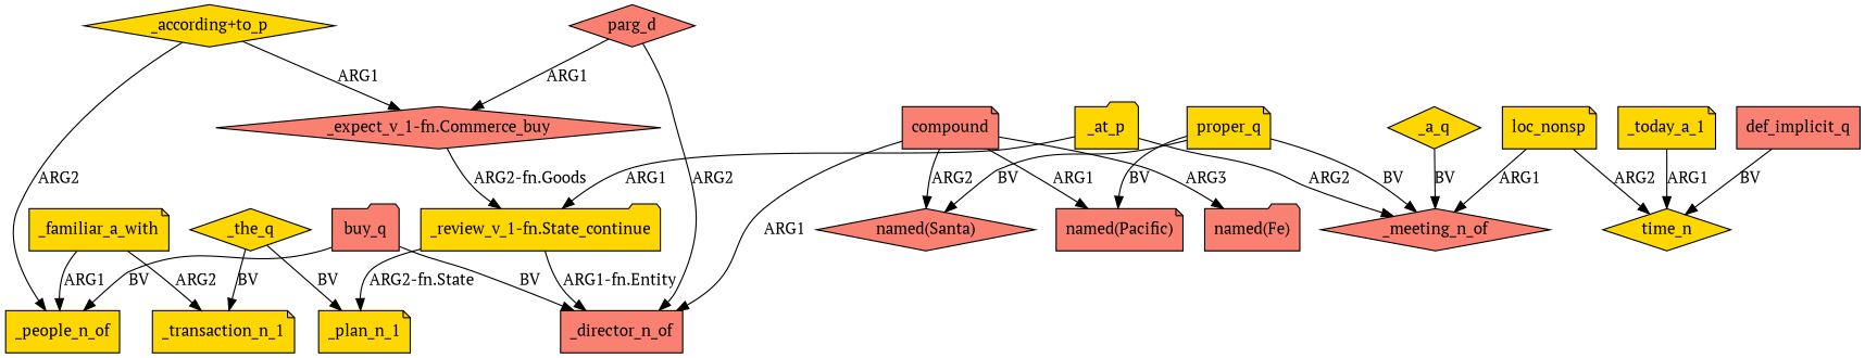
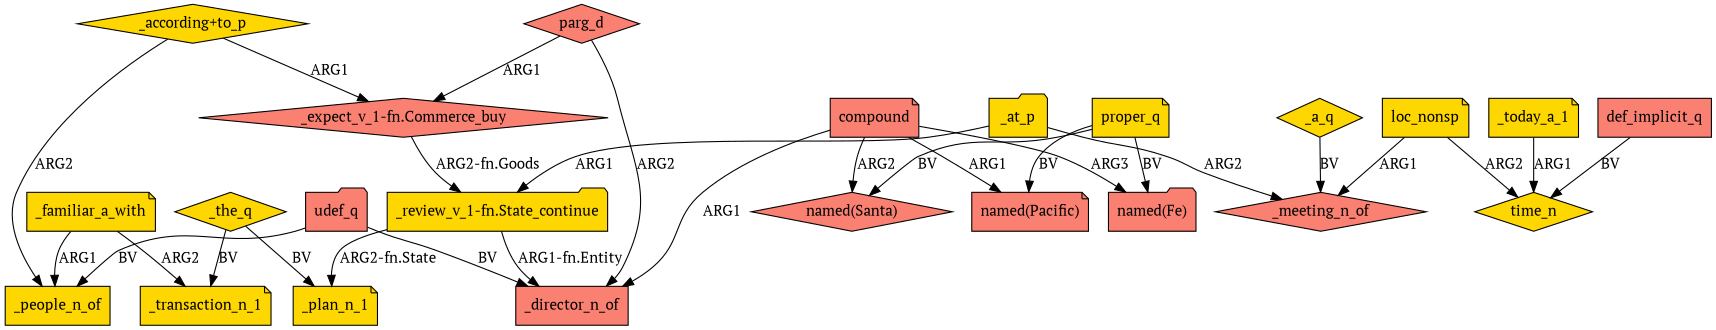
  digraph {
    fontname="PT Serif"
    node [fillcolor=gold fontname="PT Serif" shape=note style=filled]
    edge [fontname="PT Serif"]
-   udef_q [fillcolor=salmon shape=folder label=buy_q]
+   udef_q [fillcolor=salmon shape=folder]
    _people_n_of [shape=box]
    _director_n_of [fillcolor=salmon shape=box]
    "named(Fe)" [fillcolor=salmon shape=folder]
    proper_q
    "named(Santa)" [fillcolor=salmon shape=diamond]
    "named(Pacific)" [fillcolor=salmon]
    _familiar_a_with
    _transaction_n_1
    "_review_v_1-fn.State_continue" [shape=folder]
    _plan_n_1
    _meeting_n_of [fillcolor=salmon shape=diamond]
    loc_nonsp
    time_n [shape=diamond]
    "_according+to_p" [shape=diamond]
    "_expect_v_1-fn.Commerce_buy" [fillcolor=salmon shape=diamond]
    compound [fillcolor=salmon]
    _at_p [shape=folder]
    _the_q [shape=diamond]
    _a_q [shape=diamond]
    parg_d [fillcolor=salmon shape=diamond]
    _today_a_1
    def_implicit_q [fillcolor=salmon shape=box]
    udef_q -> _people_n_of [label=BV]
    udef_q -> _director_n_of [label=BV]
-   proper_q -> _meeting_n_of [label=BV]
+   proper_q -> "named(Fe)" [label=BV]
    proper_q -> "named(Santa)" [label=BV]
    proper_q -> "named(Pacific)" [label=BV]
    _familiar_a_with -> _people_n_of [label=ARG1]
    _familiar_a_with -> _transaction_n_1 [label=ARG2]
    "_review_v_1-fn.State_continue" -> _director_n_of [label="ARG1-fn.Entity"]
    "_review_v_1-fn.State_continue" -> _plan_n_1 [label="ARG2-fn.State"]
    loc_nonsp -> _meeting_n_of [label=ARG1]
    loc_nonsp -> time_n [label=ARG2]
    "_according+to_p" -> _people_n_of [label=ARG2]
    "_according+to_p" -> "_expect_v_1-fn.Commerce_buy" [label=ARG1]
    "_expect_v_1-fn.Commerce_buy" -> "_review_v_1-fn.State_continue" [label="ARG2-fn.Goods"]
    compound -> _director_n_of [label=ARG1]
    compound -> "named(Fe)" [label=ARG3]
    compound -> "named(Santa)" [label=ARG2]
    compound -> "named(Pacific)" [label=ARG1]
    _at_p -> "_review_v_1-fn.State_continue" [label=ARG1]
    _at_p -> _meeting_n_of [label=ARG2]
    _the_q -> _transaction_n_1 [label=BV]
    _the_q -> _plan_n_1 [label=BV]
    _a_q -> _meeting_n_of [label=BV]
    parg_d -> _director_n_of [label=ARG2]
    parg_d -> "_expect_v_1-fn.Commerce_buy" [label=ARG1]
    _today_a_1 -> time_n [label=ARG1]
    def_implicit_q -> time_n [label=BV]
  }
